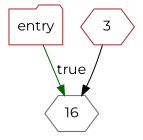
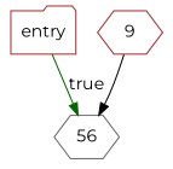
  digraph {
    fontname=Montserrat
    node [color=brown fontname=Montserrat shape=hexagon]
    edge [fontname=Montserrat]
    n1 [label=entry shape=folder]
-   16 [color=gray40]
-   9 [label=3]
+   16 [color=gray40 label=56]
+   9
    n1 -> 16 [color=darkgreen label=true]
    9 -> 16
  }
